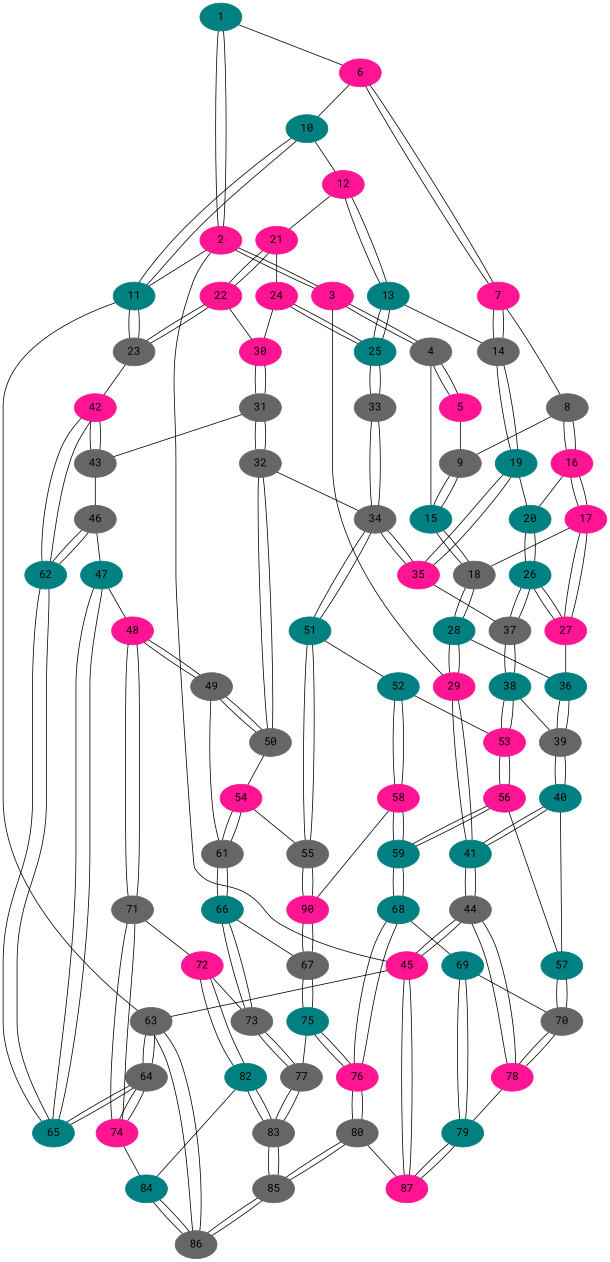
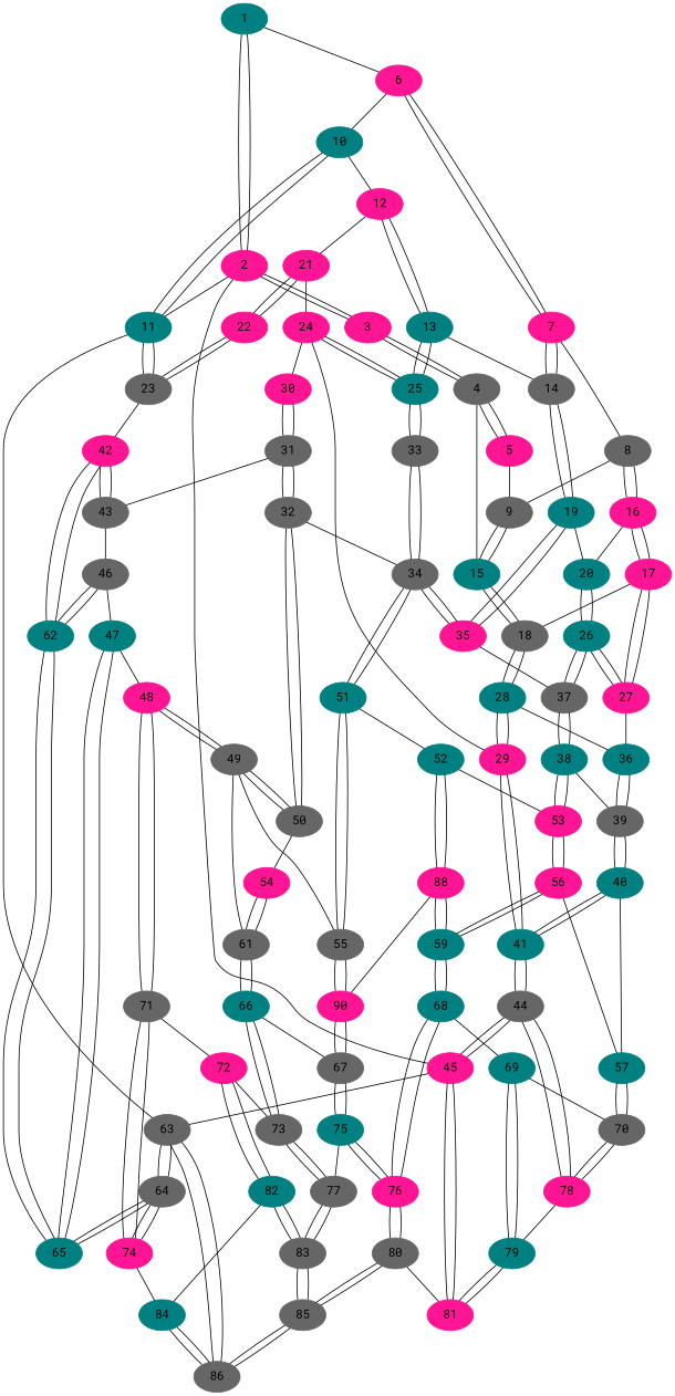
  graph {
    fontname="Roboto Mono"
    node [color=gray40 fontname="Roboto Mono" style=filled]
    edge [fontname="Roboto Mono"]
    1 [color=teal]
    2 [color=deeppink]
    6 [color=deeppink]
    3 [color=deeppink]
    11 [color=teal]
    45 [color=deeppink]
    7 [color=deeppink]
    10 [color=teal]
    4
    29 [color=deeppink]
    23
    63
-   81 [color=deeppink label=87]
+   81 [color=deeppink]
    5 [color=deeppink]
    15 [color=teal]
    41 [color=teal]
    9
    18
    8
    14
    12 [color=deeppink]
    16 [color=deeppink]
    19 [color=teal]
    17 [color=deeppink]
    20 [color=teal]
    13 [color=teal]
    21 [color=deeppink]
    42 [color=deeppink]
    64
    86
    25 [color=teal]
    22 [color=deeppink]
    24 [color=deeppink]
    33
    35 [color=deeppink]
    28 [color=teal]
    27 [color=deeppink]
    26 [color=teal]
    36 [color=teal]
    37
    30 [color=deeppink]
    31
    43
    62 [color=teal]
    34
    38 [color=teal]
    39
    44
    32
    50
    46
    54 [color=deeppink]
    51 [color=teal]
    52 [color=teal]
    55
    40 [color=teal]
    53 [color=deeppink]
    56 [color=deeppink]
    57 [color=teal]
    70
    78 [color=deeppink]
    65 [color=teal]
    47 [color=teal]
    79 [color=teal]
    48 [color=deeppink]
    49
    71
    61
    74 [color=deeppink]
    72 [color=deeppink]
    66 [color=teal]
-   58 [color=deeppink]
+   58 [color=deeppink label=88]
    n73 [color=deeppink label=90]
    59 [color=teal]
    67
    68 [color=teal]
    69 [color=teal]
    76 [color=deeppink]
    75 [color=teal]
    73
    84 [color=teal]
    77
    80
    82 [color=teal]
    83
    85
    1 -- 2
    1 -- 2
    1 -- 6
    2 -- 3
    2 -- 3
    2 -- 11
    2 -- 45
    6 -- 7
    6 -- 7
    6 -- 10
    3 -- 4
    3 -- 4
-   3 -- 29
+   24 -- 29
    11 -- 23
    11 -- 23
    11 -- 63
    45 -- 63
    45 -- 81
    45 -- 81
    7 -- 8
    7 -- 14
    7 -- 14
    10 -- 11
    10 -- 11
    10 -- 12
    4 -- 5
    4 -- 5
    4 -- 15
    29 -- 41
    29 -- 41
    23 -- 42
    63 -- 64
    63 -- 64
    63 -- 86
    63 -- 86
    5 -- 9
    15 -- 18
    15 -- 18
    41 -- 44
    41 -- 44
    9 -- 15
    9 -- 15
    18 -- 28
    18 -- 28
    8 -- 9
    8 -- 16
    8 -- 16
    14 -- 19
    14 -- 19
    12 -- 13
    12 -- 13
    12 -- 21
    16 -- 17
    16 -- 17
    16 -- 20
    19 -- 20
    19 -- 35
    19 -- 35
    17 -- 18
    17 -- 27
    17 -- 27
    20 -- 26
    20 -- 26
    13 -- 14
    13 -- 25
    13 -- 25
    21 -- 22
    21 -- 22
    21 -- 24
    42 -- 43
    42 -- 43
    42 -- 62
    42 -- 62
    64 -- 65
    64 -- 65
    64 -- 74
    64 -- 74
    25 -- 33
    25 -- 33
    22 -- 23
    22 -- 23
-   22 -- 30
    24 -- 25
    24 -- 25
    24 -- 30
    33 -- 34
    33 -- 34
    35 -- 37
    28 -- 29
    28 -- 29
    28 -- 36
    27 -- 36
    26 -- 27
    26 -- 27
    26 -- 37
    26 -- 37
    36 -- 39
    36 -- 39
    37 -- 38
    37 -- 38
    30 -- 31
    30 -- 31
    31 -- 43
    31 -- 32
    31 -- 32
    43 -- 46
    62 -- 65
    62 -- 65
    34 -- 35
    34 -- 35
    34 -- 51
    34 -- 51
    38 -- 39
    38 -- 53
    38 -- 53
    39 -- 40
    39 -- 40
    44 -- 45
    44 -- 45
    44 -- 78
    44 -- 78
    32 -- 34
    32 -- 50
    32 -- 50
    50 -- 54
    46 -- 62
    46 -- 62
    46 -- 47
-   54 -- 55
+   49 -- 55
    54 -- 61
    54 -- 61
    51 -- 52
    51 -- 55
    51 -- 55
    52 -- 53
    52 -- 58
    52 -- 58
    55 -- n73
    55 -- n73
    40 -- 41
    40 -- 41
    40 -- 57
    53 -- 56
    53 -- 56
    56 -- 57
    56 -- 59
    56 -- 59
    57 -- 70
    57 -- 70
    70 -- 78
    70 -- 78
    78 -- 79
    47 -- 65
    47 -- 65
    47 -- 48
    79 -- 81
    79 -- 81
    48 -- 49
    48 -- 49
    48 -- 71
    48 -- 71
    49 -- 50
    49 -- 50
    49 -- 61
    71 -- 74
    71 -- 74
    71 -- 72
    61 -- 66
    61 -- 66
    74 -- 84
    72 -- 73
    72 -- 82
    72 -- 82
    66 -- 67
    66 -- 73
    66 -- 73
    58 -- n73
    58 -- 59
    58 -- 59
    n73 -- 67
    n73 -- 67
    59 -- 68
    59 -- 68
    67 -- 75
    67 -- 75
    68 -- 69
    68 -- 76
    68 -- 76
    69 -- 70
    69 -- 79
    69 -- 79
    76 -- 80
    76 -- 80
    75 -- 76
    75 -- 76
    75 -- 77
    73 -- 77
    73 -- 77
    84 -- 86
    84 -- 86
    77 -- 83
    77 -- 83
    80 -- 81
    80 -- 85
    80 -- 85
    82 -- 84
    82 -- 83
    82 -- 83
    83 -- 85
    83 -- 85
    85 -- 86
    85 -- 86
  }
